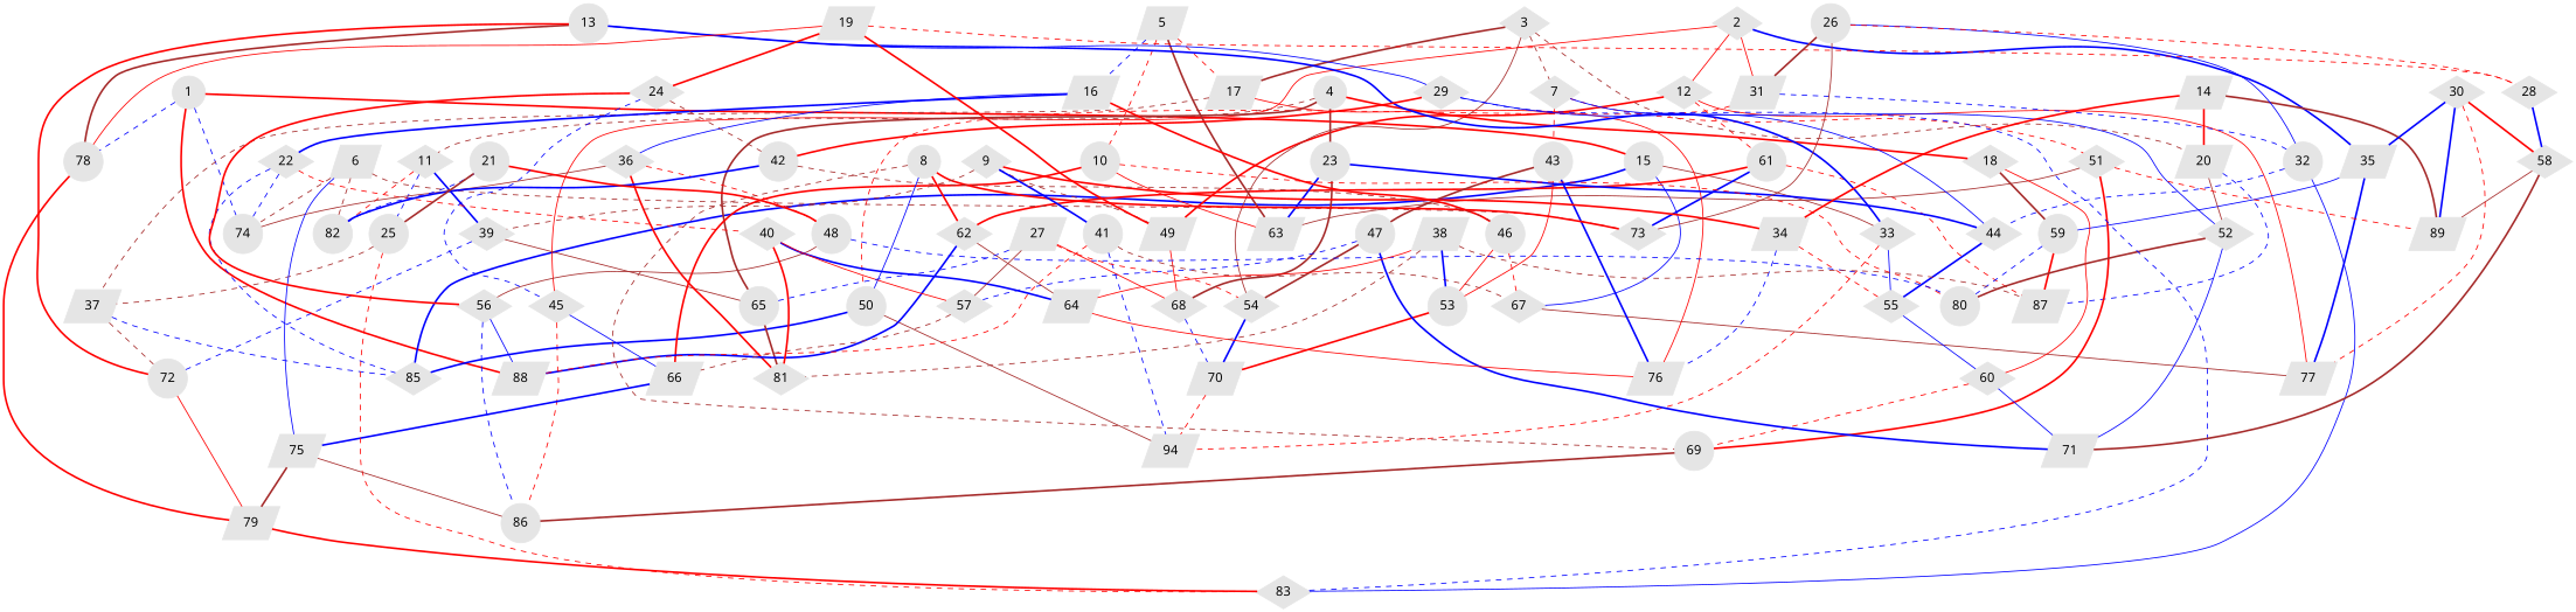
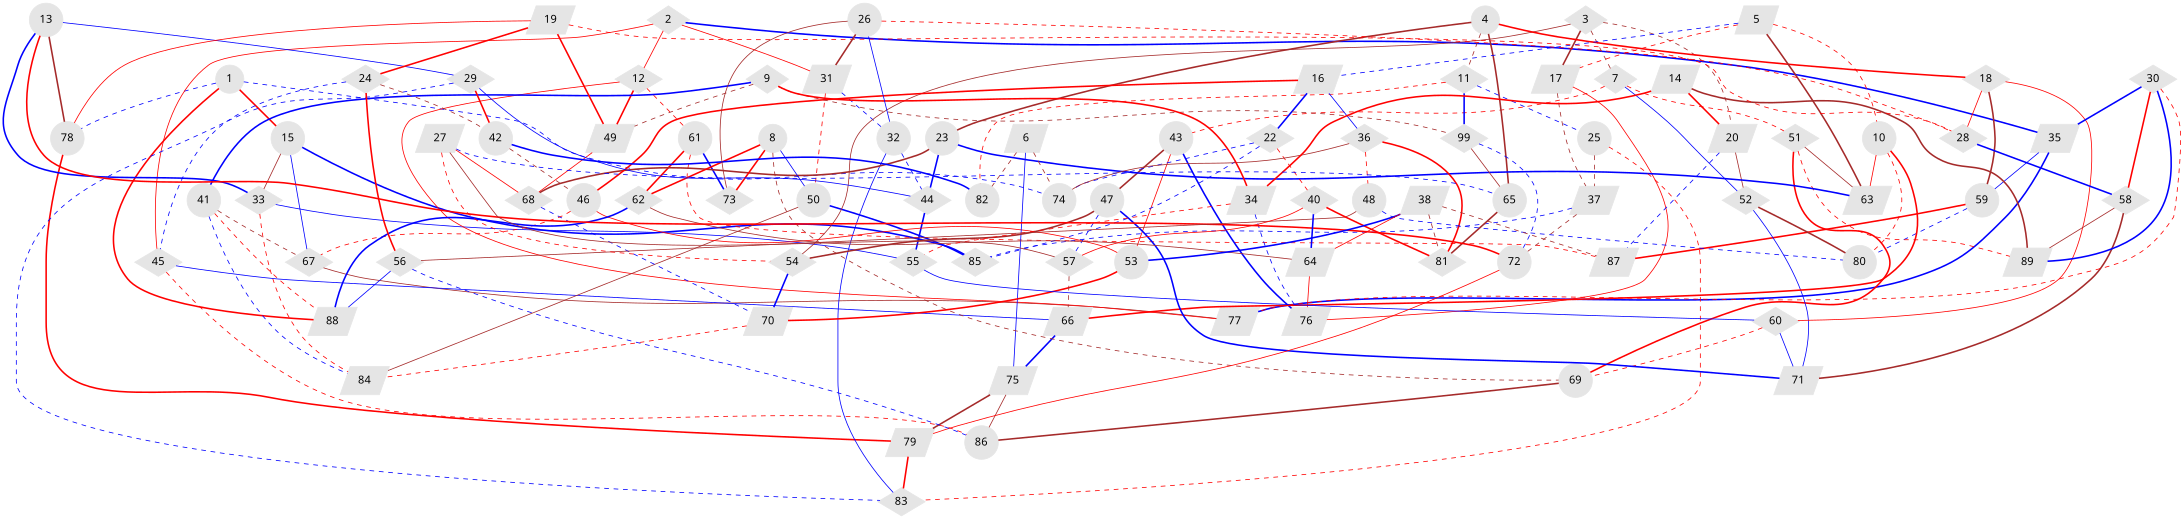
  graph {
    fontname="Noto Sans"
    node [color=gray90 fontname="Noto Sans" shape=diamond style=filled]
    edge [color=red fontname="Noto Sans" style=bold]
    1 [shape=circle]
    15 [shape=circle]
    74 [shape=circle]
    78 [shape=circle]
    88 [shape=parallelogram]
    33
    67
    85
    79 [shape=parallelogram]
    2
    12
    31 [shape=parallelogram]
    35 [shape=parallelogram]
    45
    49 [shape=parallelogram]
    61 [shape=circle]
    77 [shape=parallelogram]
    50 [shape=circle]
    32 [shape=circle]
    59 [shape=circle]
    66 [shape=parallelogram]
    86 [shape=circle]
    3
    7
    17 [shape=parallelogram]
    20 [shape=parallelogram]
    54
    43 [shape=circle]
    51
    52
    37 [shape=parallelogram]
    76 [shape=parallelogram]
    87 [shape=parallelogram]
    70 [shape=parallelogram]
    4 [shape=circle]
    11
    18
    23 [shape=circle]
    65 [shape=circle]
    82 [shape=circle]
-   39
+   39 [label=99]
    25 [shape=circle]
    28
    60
    63 [shape=parallelogram]
    44
    68
    81
    5 [shape=parallelogram]
    10 [shape=circle]
    16 [shape=parallelogram]
    80 [shape=circle]
    22
    36
    46 [shape=circle]
    6 [shape=parallelogram]
    73
    75 [shape=parallelogram]
    53 [shape=circle]
    47 [shape=circle]
    69 [shape=circle]
    89 [shape=parallelogram]
    71 [shape=parallelogram]
    8 [shape=circle]
    62
-   84 [shape=parallelogram label=94]
+   84 [shape=parallelogram]
    64 [shape=parallelogram]
    34 [shape=parallelogram]
    9
    41 [shape=circle]
    55
    72 [shape=circle]
    83
    13 [shape=circle]
    29
    42 [shape=circle]
    14 [shape=parallelogram]
-   21 [shape=circle]
    48 [shape=circle]
    40
    58
    19 [shape=parallelogram]
    24
    56
    57
    26 [shape=circle]
    27 [shape=parallelogram]
    30
    38 [shape=parallelogram]
    1 -- 15
    1 -- 74 [color=blue style=dashed]
    1 -- 78 [color=blue style=dashed]
    1 -- 88
    15 -- 33 [color=brown style=solid]
    15 -- 67 [color=blue style=solid]
    15 -- 85 [color=blue]
    78 -- 79
    33 -- 84 [style=dashed]
    33 -- 55 [color=blue style=solid]
    67 -- 77 [color=brown style=solid]
    79 -- 83
    2 -- 12 [style=solid]
    2 -- 31 [style=solid]
    2 -- 35 [color=blue]
    2 -- 45 [style=solid]
    12 -- 49
    12 -- 61 [style=dashed]
    12 -- 77 [style=solid]
    31 -- 50 [style=dashed]
    31 -- 32 [color=blue style=dashed]
    35 -- 77 [color=blue]
    35 -- 59 [color=blue style=solid]
    45 -- 66 [color=blue style=solid]
    45 -- 86 [style=dashed]
    49 -- 68 [style=solid]
    61 -- 87 [style=dashed]
    61 -- 73 [color=blue]
    61 -- 62
    50 -- 85 [color=blue]
    50 -- 84 [color=brown style=solid]
    32 -- 44 [color=blue style=dashed]
    32 -- 83 [color=blue style=solid]
    59 -- 87
    59 -- 80 [color=blue style=dashed]
    66 -- 75 [color=blue]
    3 -- 7 [color=brown style=dashed]
    3 -- 17 [color=brown]
    3 -- 20 [color=brown style=dashed]
    3 -- 54 [color=brown style=solid]
    7 -- 43 [style=dashed]
    7 -- 51 [style=dashed]
    7 -- 52 [color=blue style=solid]
    17 -- 37 [color=brown style=dashed]
    17 -- 76 [style=solid]
    20 -- 52 [color=brown style=solid]
    20 -- 87 [color=blue style=dashed]
    54 -- 70 [color=blue]
    43 -- 76 [color=blue]
    43 -- 53 [style=solid]
    43 -- 47 [color=brown]
    51 -- 63 [color=brown style=solid]
    51 -- 69
    51 -- 89 [style=dashed]
    52 -- 80 [color=brown]
    52 -- 71 [color=blue style=solid]
    37 -- 85 [color=blue style=dashed]
    37 -- 72 [color=brown style=dashed]
    70 -- 84 [style=dashed]
    4 -- 11 [color=brown style=dashed]
    4 -- 18
    4 -- 23 [color=brown]
    4 -- 65 [color=brown]
    11 -- 82 [style=dashed]
    11 -- 39 [color=blue]
    11 -- 25 [color=blue style=dashed]
    18 -- 59 [color=brown]
+   18 -- 28 [style=solid]
    18 -- 60 [style=solid]
    23 -- 63 [color=blue]
    23 -- 44 [color=blue]
    23 -- 68 [color=brown]
    65 -- 81 [color=brown]
    39 -- 65 [color=brown style=solid]
    39 -- 72 [color=blue style=dashed]
    25 -- 37 [color=brown style=dashed]
    25 -- 83 [style=dashed]
    28 -- 58 [color=blue]
    60 -- 69 [style=dashed]
    60 -- 71 [color=blue style=solid]
    44 -- 55 [color=blue]
    68 -- 70 [color=blue style=dashed]
    5 -- 17 [style=dashed]
    5 -- 63 [color=brown]
    5 -- 10 [style=dashed]
    5 -- 16 [color=blue style=dashed]
    10 -- 66
    10 -- 63 [style=solid]
    10 -- 80 [style=dashed]
    16 -- 22 [color=blue]
    16 -- 36 [color=blue style=solid]
    16 -- 46
    22 -- 74 [color=blue style=dashed]
    22 -- 85 [color=blue style=dashed]
    22 -- 40 [style=dashed]
    36 -- 74 [color=brown style=solid]
    36 -- 81
    36 -- 48 [style=dashed]
    46 -- 67 [style=dashed]
    46 -- 53 [style=solid]
    6 -- 74 [color=brown style=dashed]
    6 -- 82 [color=brown style=dashed]
-   6 -- 73 [color=brown style=dashed]
    6 -- 75 [color=blue style=solid]
    75 -- 79 [color=brown]
    75 -- 86 [color=brown style=solid]
    53 -- 70
    47 -- 54 [color=brown]
    47 -- 71 [color=blue]
    47 -- 57 [color=blue style=dashed]
    69 -- 86 [color=brown]
    8 -- 50 [color=blue style=solid]
    8 -- 73
    8 -- 69 [color=brown style=dashed]
    8 -- 62
    62 -- 88 [color=blue]
    62 -- 64 [color=brown style=solid]
    64 -- 76 [style=solid]
    34 -- 76 [color=blue style=dashed]
    34 -- 55 [style=dashed]
    9 -- 49 [color=brown style=dashed]
    9 -- 39 [color=brown style=dashed]
    9 -- 34
    9 -- 41 [color=blue]
    41 -- 88 [style=dashed]
    41 -- 67 [color=brown style=dashed]
    41 -- 84 [color=blue style=dashed]
    55 -- 60 [color=blue style=solid]
    72 -- 79 [style=solid]
    13 -- 78 [color=brown]
    13 -- 33 [color=blue]
    13 -- 72
    13 -- 29 [color=blue style=solid]
    29 -- 44 [color=blue style=solid]
    29 -- 83 [color=blue style=dashed]
    29 -- 42
    42 -- 82 [color=blue]
    42 -- 46 [color=brown style=dashed]
    14 -- 20
    14 -- 89 [color=brown]
    14 -- 34
-   21 -- 82 [color=blue style=dashed]
-   21 -- 25 [color=brown]
-   21 -- 48
    48 -- 80 [color=blue style=dashed]
    48 -- 56 [color=brown style=solid]
    40 -- 81
    40 -- 64 [color=blue]
    40 -- 57 [style=solid]
    58 -- 89 [color=brown style=solid]
    58 -- 71 [color=brown]
    19 -- 78 [style=solid]
    19 -- 49
    19 -- 28 [style=dashed]
    19 -- 24
    24 -- 45 [color=blue style=dashed]
    24 -- 42 [color=brown style=dashed]
    24 -- 56
    56 -- 88 [color=blue style=solid]
    56 -- 86 [color=blue style=dashed]
    57 -- 66 [color=brown style=dashed]
    26 -- 31 [color=brown]
    26 -- 32 [color=blue style=solid]
    26 -- 28 [style=dashed]
    26 -- 73 [color=brown style=solid]
    27 -- 54 [style=dashed]
    27 -- 65 [color=blue style=dashed]
    27 -- 68 [style=solid]
    27 -- 57 [color=brown style=solid]
    30 -- 35 [color=blue]
    30 -- 77 [style=dashed]
    30 -- 89 [color=blue]
    30 -- 58
    38 -- 87 [color=brown style=dashed]
    38 -- 81 [color=brown style=dashed]
    38 -- 53 [color=blue]
    38 -- 64 [style=solid]
  }
